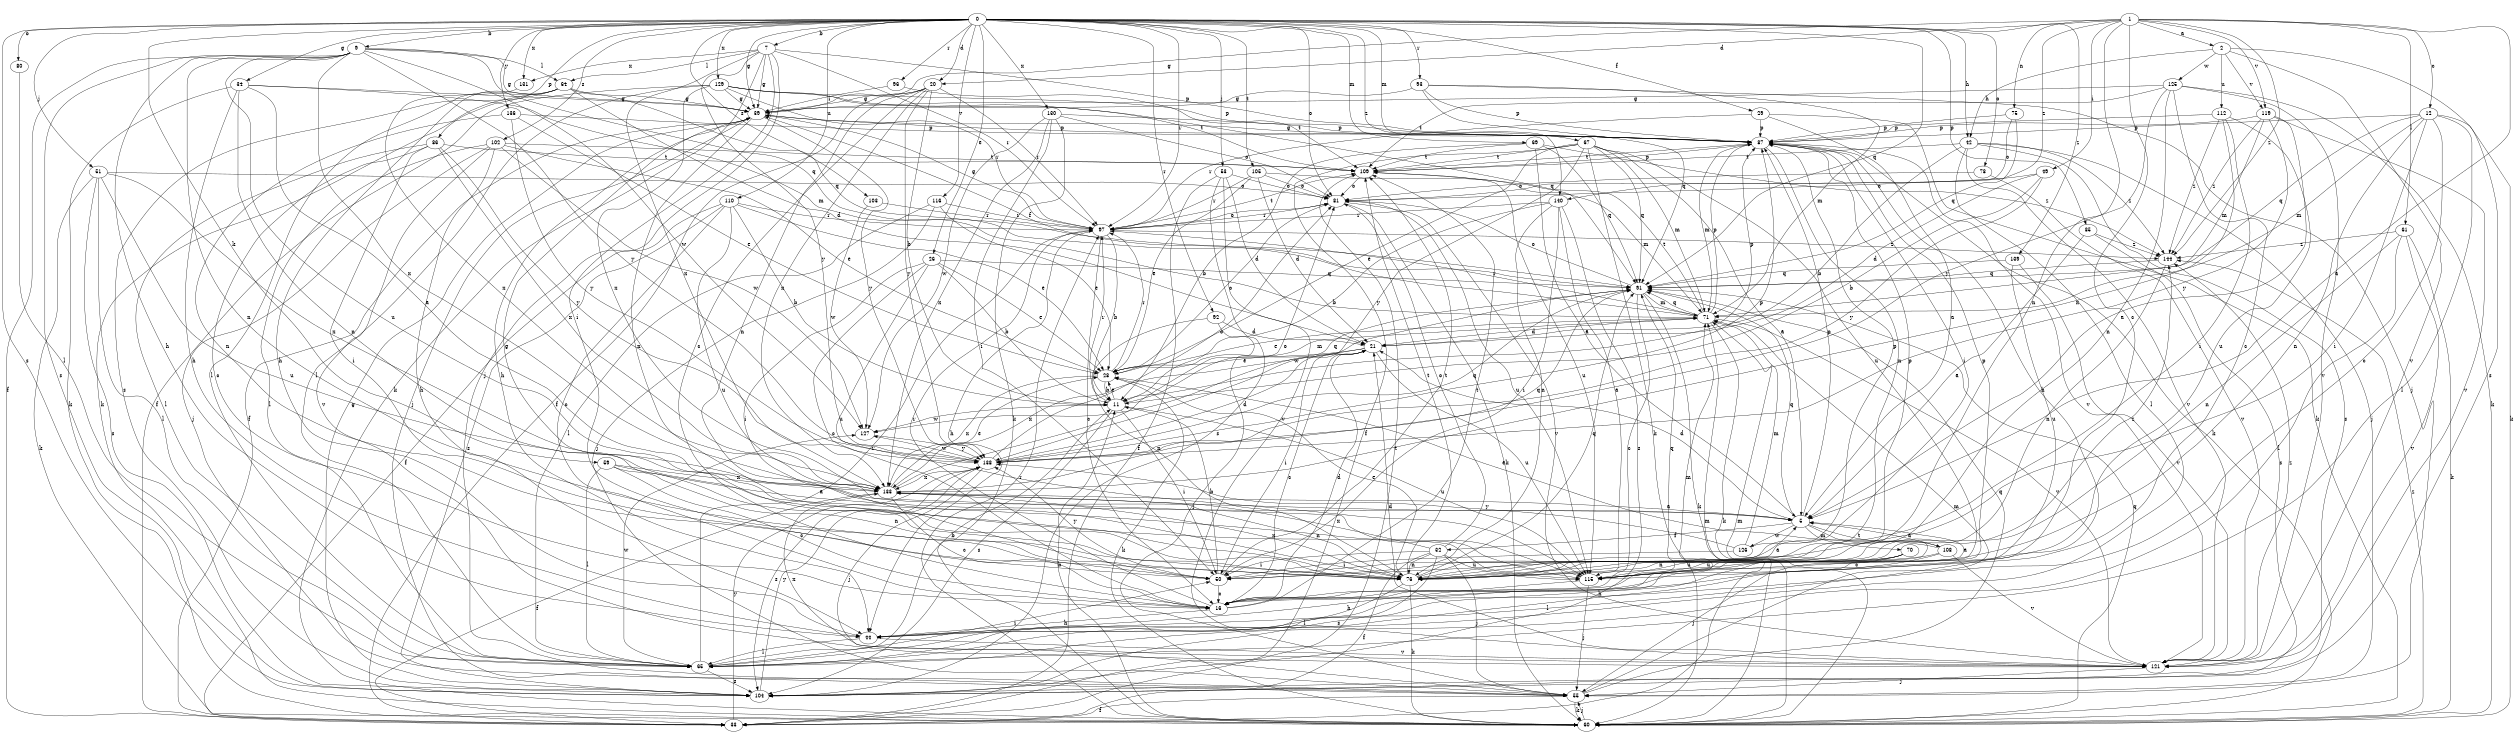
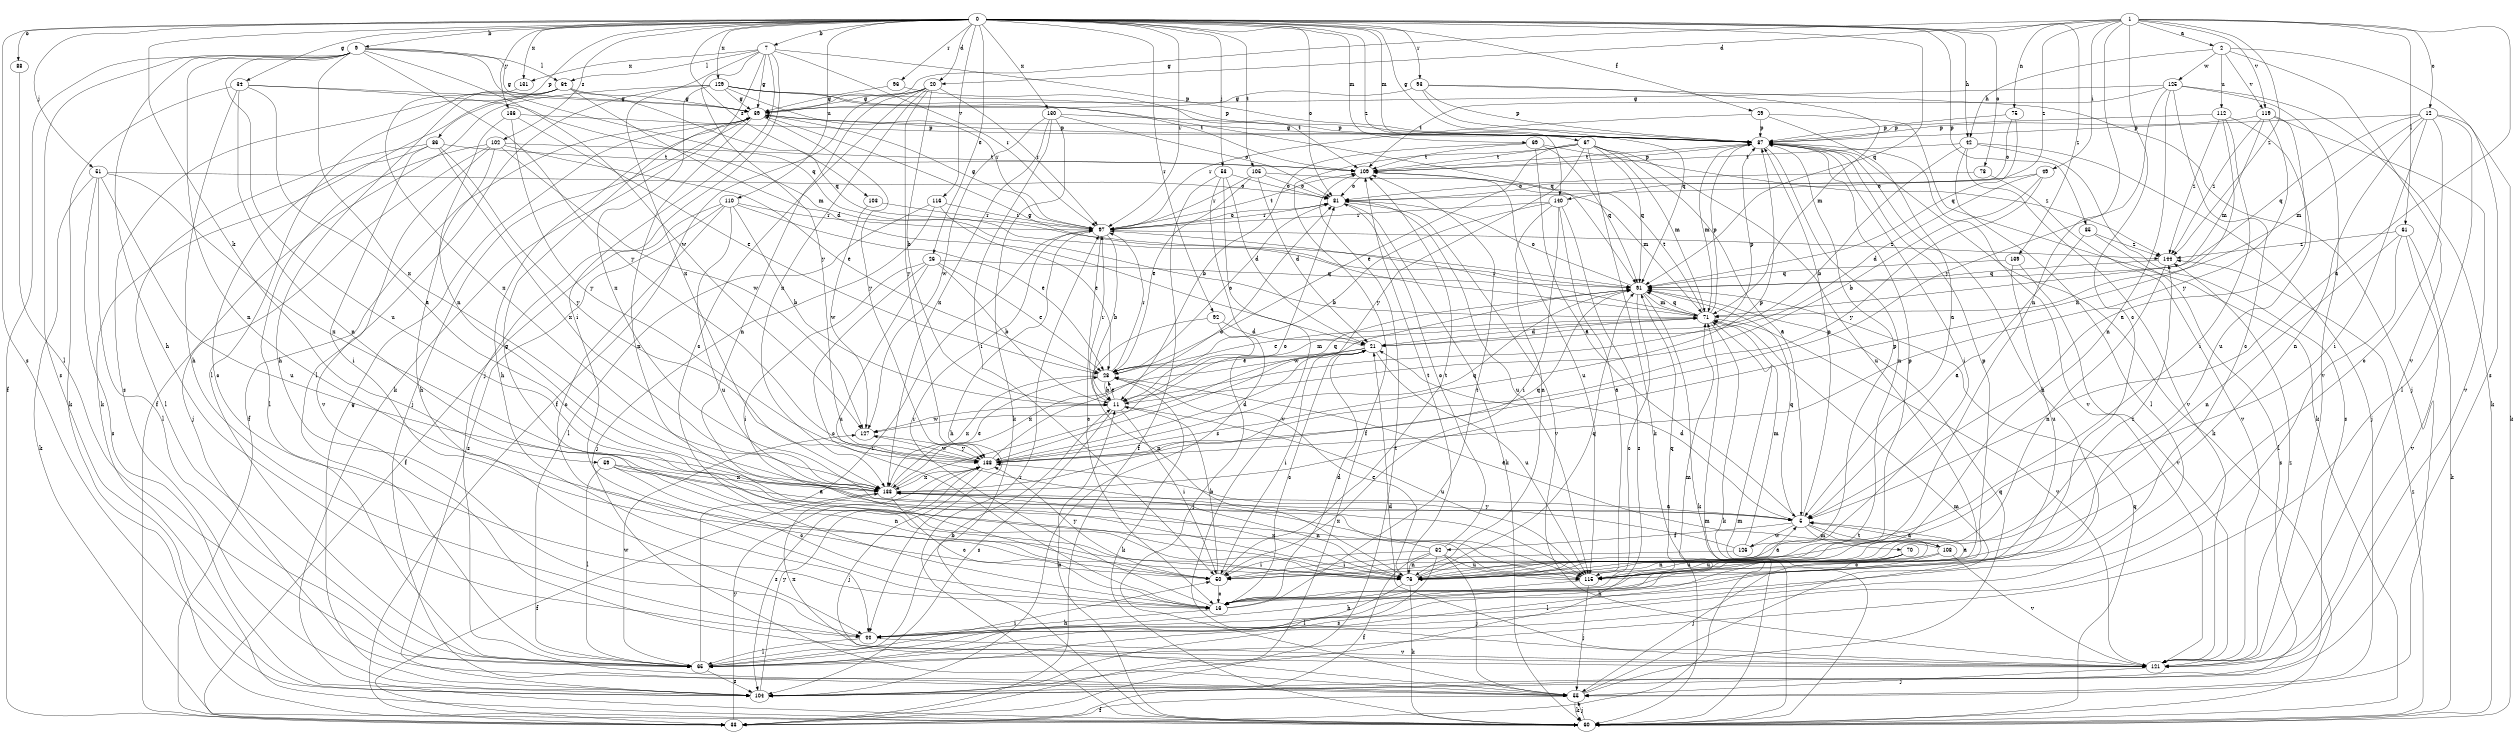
  strict digraph {
    0
    7
    9
    20
    26
    29
    34
    39
    42
    51
    53
    59
    67
    69
    78
-   80
+   80 [label=88]
    81
    85
    86
    91
    92
    93
    96
    97
    102
    103
    104
    105
    110
    116
    129
    130
    131
    136
    139
    140
    87
    50
    55
    60
    64
    133
    138
    76
    33
    44
    115
    127
    16
    11
    28
    5
    71
    144
    121
    65
    109
    21
    1
    2
    12
    49
    61
    75
    119
    112
    125
    32
    70
    108
    126
    0 -> 7 [label=b]
    0 -> 9 [label=b]
    0 -> 20 [label=d]
    0 -> 26 [label=e]
    0 -> 29 [label=f]
    0 -> 34 [label=g]
-   0 -> 39 [label=g]
+   0 -> 87 [label=g]
    0 -> 42 [label=h]
    0 -> 51 [label=j]
    0 -> 53 [label=j]
    0 -> 59 [label=k]
    0 -> 67 [label=m]
    0 -> 69 [label=m]
    0 -> 78 [label=o]
    0 -> 80 [label=o]
    0 -> 81 [label=o]
    0 -> 85 [label=p]
    0 -> 86 [label=p]
    0 -> 91 [label=q]
    0 -> 92 [label=r]
    0 -> 93 [label=r]
    0 -> 96 [label=r]
    0 -> 97 [label=r]
    0 -> 102 [label=s]
    0 -> 103 [label=s]
    0 -> 104 [label=s]
    0 -> 105 [label=t]
    0 -> 110 [label=u]
    0 -> 116 [label=v]
    0 -> 129 [label=x]
    0 -> 130 [label=x]
    0 -> 131 [label=x]
    0 -> 136 [label=y]
    0 -> 139 [label=z]
    0 -> 140 [label=z]
    7 -> 39 [label=g]
    7 -> 97 [label=r]
    7 -> 131 [label=x]
    7 -> 87 [label=p]
    7 -> 50 [label=i]
    7 -> 55 [label=j]
    7 -> 60 [label=k]
    7 -> 64 [label=l]
    7 -> 133 [label=x]
    7 -> 138 [label=y]
    9 -> 39 [label=g]
    9 -> 91 [label=q]
    9 -> 104 [label=s]
    9 -> 64 [label=l]
    9 -> 133 [label=x]
    9 -> 138 [label=y]
    9 -> 76 [label=n]
    9 -> 33 [label=f]
    9 -> 44 [label=h]
    9 -> 115 [label=u]
    9 -> 127 [label=w]
    20 -> 39 [label=g]
    20 -> 97 [label=r]
    20 -> 133 [label=x]
    20 -> 138 [label=y]
    20 -> 76 [label=n]
    20 -> 33 [label=f]
    20 -> 16 [label=c]
    20 -> 11 [label=b]
    26 -> 91 [label=q]
    26 -> 50 [label=i]
    26 -> 115 [label=u]
    26 -> 16 [label=c]
    26 -> 11 [label=b]
    26 -> 28 [label=e]
    29 -> 97 [label=r]
    29 -> 87 [label=p]
    29 -> 60 [label=k]
    29 -> 5 [label=a]
    34 -> 39 [label=g]
    34 -> 60 [label=k]
    34 -> 76 [label=n]
    34 -> 44 [label=h]
    34 -> 5 [label=a]
    34 -> 71 [label=m]
    39 -> 87 [label=p]
    39 -> 55 [label=j]
    39 -> 138 [label=y]
    39 -> 76 [label=n]
    39 -> 33 [label=f]
    39 -> 44 [label=h]
    42 -> 104 [label=s]
    42 -> 55 [label=j]
    42 -> 11 [label=b]
-   42 -> 144 [label=z]
    42 -> 121 [label=v]
    42 -> 65 [label=l]
    42 -> 109 [label=t]
    51 -> 81 [label=o]
    51 -> 104 [label=s]
    51 -> 60 [label=k]
    51 -> 133 [label=x]
    51 -> 115 [label=u]
    51 -> 65 [label=l]
    53 -> 81 [label=o]
    53 -> 104 [label=s]
    53 -> 33 [label=f]
    53 -> 121 [label=v]
    53 -> 21 [label=d]
    59 -> 133 [label=x]
    59 -> 76 [label=n]
    59 -> 16 [label=c]
    59 -> 5 [label=a]
    59 -> 65 [label=l]
    67 -> 91 [label=q]
    67 -> 60 [label=k]
    67 -> 138 [label=y]
    67 -> 33 [label=f]
    67 -> 115 [label=u]
    67 -> 28 [label=e]
    67 -> 5 [label=a]
    67 -> 71 [label=m]
    67 -> 109 [label=t]
    69 -> 91 [label=q]
    69 -> 11 [label=b]
    69 -> 5 [label=a]
    69 -> 144 [label=z]
    69 -> 109 [label=t]
    78 -> 81 [label=o]
    78 -> 121 [label=v]
    80 -> 65 [label=l]
    81 -> 97 [label=r]
    81 -> 60 [label=k]
    81 -> 115 [label=u]
    81 -> 121 [label=v]
    85 -> 104 [label=s]
    85 -> 5 [label=a]
    85 -> 144 [label=z]
    86 -> 50 [label=i]
    86 -> 133 [label=x]
    86 -> 138 [label=y]
    86 -> 16 [label=c]
    86 -> 65 [label=l]
    86 -> 109 [label=t]
    91 -> 81 [label=o]
    91 -> 60 [label=k]
    91 -> 127 [label=w]
    91 -> 16 [label=c]
    91 -> 71 [label=m]
    92 -> 55 [label=j]
    92 -> 76 [label=n]
    92 -> 21 [label=d]
    93 -> 39 [label=g]
    93 -> 91 [label=q]
    93 -> 87 [label=p]
    93 -> 55 [label=j]
    93 -> 71 [label=m]
-   96 -> 39 [label=i]
+   96 -> 39 [label=g]
    96 -> 109 [label=t]
    97 -> 39 [label=g]
    97 -> 81 [label=o]
    97 -> 44 [label=h]
    97 -> 16 [label=c]
    97 -> 11 [label=b]
    97 -> 144 [label=z]
    97 -> 109 [label=t]
    102 -> 55 [label=j]
    102 -> 44 [label=h]
    102 -> 127 [label=w]
    102 -> 28 [label=e]
    102 -> 121 [label=v]
    102 -> 65 [label=l]
    102 -> 109 [label=t]
    103 -> 97 [label=r]
    103 -> 127 [label=w]
    104 -> 39 [label=g]
    104 -> 138 [label=y]
    105 -> 81 [label=o]
    105 -> 97 [label=r]
    105 -> 28 [label=e]
    105 -> 71 [label=m]
    105 -> 21 [label=d]
    110 -> 97 [label=r]
    110 -> 104 [label=s]
    110 -> 33 [label=f]
    110 -> 115 [label=u]
    110 -> 16 [label=c]
    110 -> 11 [label=b]
    110 -> 28 [label=e]
    116 -> 97 [label=r]
    116 -> 55 [label=j]
    116 -> 28 [label=e]
    116 -> 65 [label=l]
    129 -> 39 [label=g]
    129 -> 91 [label=q]
    129 -> 97 [label=r]
    129 -> 87 [label=p]
    129 -> 133 [label=x]
    129 -> 33 [label=f]
    129 -> 65 [label=l]
    129 -> 109 [label=t]
    130 -> 81 [label=o]
    130 -> 87 [label=p]
    130 -> 50 [label=i]
    130 -> 60 [label=k]
    130 -> 133 [label=x]
    130 -> 127 [label=w]
    131 -> 133 [label=x]
    136 -> 87 [label=p]
    136 -> 138 [label=y]
-   136 -> 76 [label=n]
+   136 -> 133 [label=n]
    136 -> 28 [label=e]
    139 -> 91 [label=q]
    139 -> 115 [label=u]
    139 -> 121 [label=v]
    140 -> 97 [label=r]
    140 -> 104 [label=s]
    140 -> 50 [label=i]
    140 -> 76 [label=n]
    140 -> 115 [label=a]
    140 -> 11 [label=b]
    87 -> 39 [label=g]
    87 -> 50 [label=i]
    87 -> 60 [label=k]
    87 -> 76 [label=n]
    87 -> 44 [label=h]
    87 -> 71 [label=m]
    87 -> 121 [label=v]
    87 -> 109 [label=t]
    50 -> 138 [label=y]
    50 -> 16 [label=c]
    50 -> 11 [label=b]
    50 -> 109 [label=t]
    55 -> 91 [label=q]
    55 -> 60 [label=k]
    55 -> 33 [label=f]
    55 -> 71 [label=m]
    60 -> 91 [label=q]
    60 -> 97 [label=r]
    60 -> 55 [label=j]
    60 -> 11 [label=b]
    60 -> 71 [label=m]
    60 -> 144 [label=z]
    64 -> 39 [label=g]
    64 -> 91 [label=q]
    64 -> 104 [label=s]
    64 -> 60 [label=k]
    64 -> 44 [label=h]
    64 -> 65 [label=l]
    64 -> 21 [label=d]
    133 -> 81 [label=o]
    133 -> 91 [label=q]
    133 -> 76 [label=n]
    133 -> 33 [label=f]
    133 -> 16 [label=c]
    133 -> 28 [label=e]
    133 -> 5 [label=a]
    138 -> 81 [label=o]
    138 -> 91 [label=q]
    138 -> 104 [label=s]
    138 -> 87 [label=p]
    138 -> 55 [label=j]
    138 -> 133 [label=x]
    138 -> 127 [label=w]
    138 -> 21 [label=d]
    76 -> 39 [label=g]
    76 -> 91 [label=q]
    76 -> 87 [label=p]
    76 -> 60 [label=k]
    76 -> 133 [label=x]
    76 -> 28 [label=e]
    76 -> 5 [label=a]
    76 -> 144 [label=z]
    76 -> 65 [label=l]
    76 -> 109 [label=t]
    33 -> 138 [label=y]
    33 -> 71 [label=m]
    33 -> 109 [label=t]
    44 -> 71 [label=m]
    44 -> 121 [label=v]
    44 -> 65 [label=l]
    115 -> 87 [label=p]
    115 -> 55 [label=j]
    115 -> 44 [label=h]
    115 -> 5 [label=a]
    127 -> 138 [label=y]
    16 -> 91 [label=q]
    16 -> 97 [label=r]
    16 -> 44 [label=h]
    16 -> 109 [label=t]
    16 -> 21 [label=d]
    11 -> 91 [label=q]
    11 -> 97 [label=r]
    11 -> 104 [label=s]
    11 -> 50 [label=i]
    11 -> 115 [label=u]
    11 -> 127 [label=w]
    11 -> 28 [label=e]
    28 -> 81 [label=o]
    28 -> 97 [label=r]
    28 -> 60 [label=k]
    28 -> 133 [label=x]
    28 -> 11 [label=b]
    28 -> 71 [label=m]
    5 -> 91 [label=q]
    5 -> 87 [label=p]
    5 -> 16 [label=c]
    5 -> 21 [label=d]
    5 -> 32 [label=f]
    5 -> 70 [label=m]
    5 -> 108 [label=t]
    5 -> 126 [label=w]
-   71 -> 39 [label=f]
+   71 -> 39 [label=g]
    71 -> 91 [label=q]
    71 -> 97 [label=r]
    71 -> 87 [label=p]
    71 -> 60 [label=k]
    71 -> 28 [label=e]
    71 -> 121 [label=v]
    71 -> 109 [label=t]
    71 -> 21 [label=d]
    144 -> 91 [label=q]
    144 -> 76 [label=n]
    121 -> 55 [label=j]
    121 -> 133 [label=x]
    121 -> 144 [label=z]
    121 -> 21 [label=d]
    65 -> 97 [label=r]
    65 -> 104 [label=s]
    65 -> 50 [label=i]
    65 -> 127 [label=w]
    65 -> 11 [label=b]
    109 -> 81 [label=o]
    109 -> 87 [label=p]
    109 -> 115 [label=u]
    21 -> 87 [label=p]
    21 -> 50 [label=i]
    21 -> 133 [label=x]
    21 -> 115 [label=u]
    21 -> 16 [label=c]
    21 -> 28 [label=e]
    1 -> 20 [label=d]
    1 -> 39 [label=g]
    1 -> 140 [label=z]
    1 -> 76 [label=n]
    1 -> 16 [label=c]
    1 -> 5 [label=a]
    1 -> 144 [label=z]
    1 -> 2 [label=a]
    1 -> 12 [label=c]
    1 -> 49 [label=i]
    1 -> 61 [label=l]
    1 -> 75 [label=n]
    1 -> 119 [label=v]
    2 -> 42 [label=h]
    2 -> 104 [label=s]
    2 -> 121 [label=v]
    2 -> 119 [label=v]
    2 -> 112 [label=u]
    2 -> 125 [label=w]
    12 -> 91 [label=q]
    12 -> 87 [label=p]
    12 -> 50 [label=i]
    12 -> 60 [label=k]
    12 -> 76 [label=n]
    12 -> 16 [label=c]
    12 -> 71 [label=m]
    12 -> 65 [label=l]
    49 -> 81 [label=o]
    49 -> 138 [label=y]
    49 -> 11 [label=b]
    49 -> 21 [label=d]
    61 -> 60 [label=k]
    61 -> 76 [label=n]
    61 -> 144 [label=z]
    61 -> 121 [label=v]
    61 -> 65 [label=l]
    75 -> 81 [label=o]
    75 -> 91 [label=q]
    75 -> 87 [label=p]
    119 -> 87 [label=p]
    119 -> 138 [label=y]
    119 -> 5 [label=a]
    119 -> 71 [label=m]
    119 -> 144 [label=z]
    119 -> 121 [label=v]
    112 -> 87 [label=p]
    112 -> 50 [label=i]
    112 -> 133 [label=x]
    112 -> 115 [label=u]
    112 -> 144 [label=z]
    125 -> 39 [label=g]
    125 -> 60 [label=k]
    125 -> 138 [label=y]
    125 -> 76 [label=n]
    125 -> 16 [label=c]
    125 -> 121 [label=v]
    125 -> 109 [label=t]
    32 -> 81 [label=o]
    32 -> 104 [label=s]
    32 -> 50 [label=i]
    32 -> 55 [label=j]
    32 -> 133 [label=x]
    32 -> 76 [label=n]
    32 -> 33 [label=f]
    32 -> 115 [label=u]
    70 -> 55 [label=j]
    70 -> 76 [label=n]
    70 -> 44 [label=h]
    70 -> 115 [label=u]
    108 -> 115 [label=u]
    108 -> 28 [label=e]
    108 -> 5 [label=a]
    108 -> 121 [label=v]
    108 -> 65 [label=l]
    126 -> 87 [label=p]
    126 -> 50 [label=i]
    126 -> 138 [label=y]
    126 -> 71 [label=m]
  }
